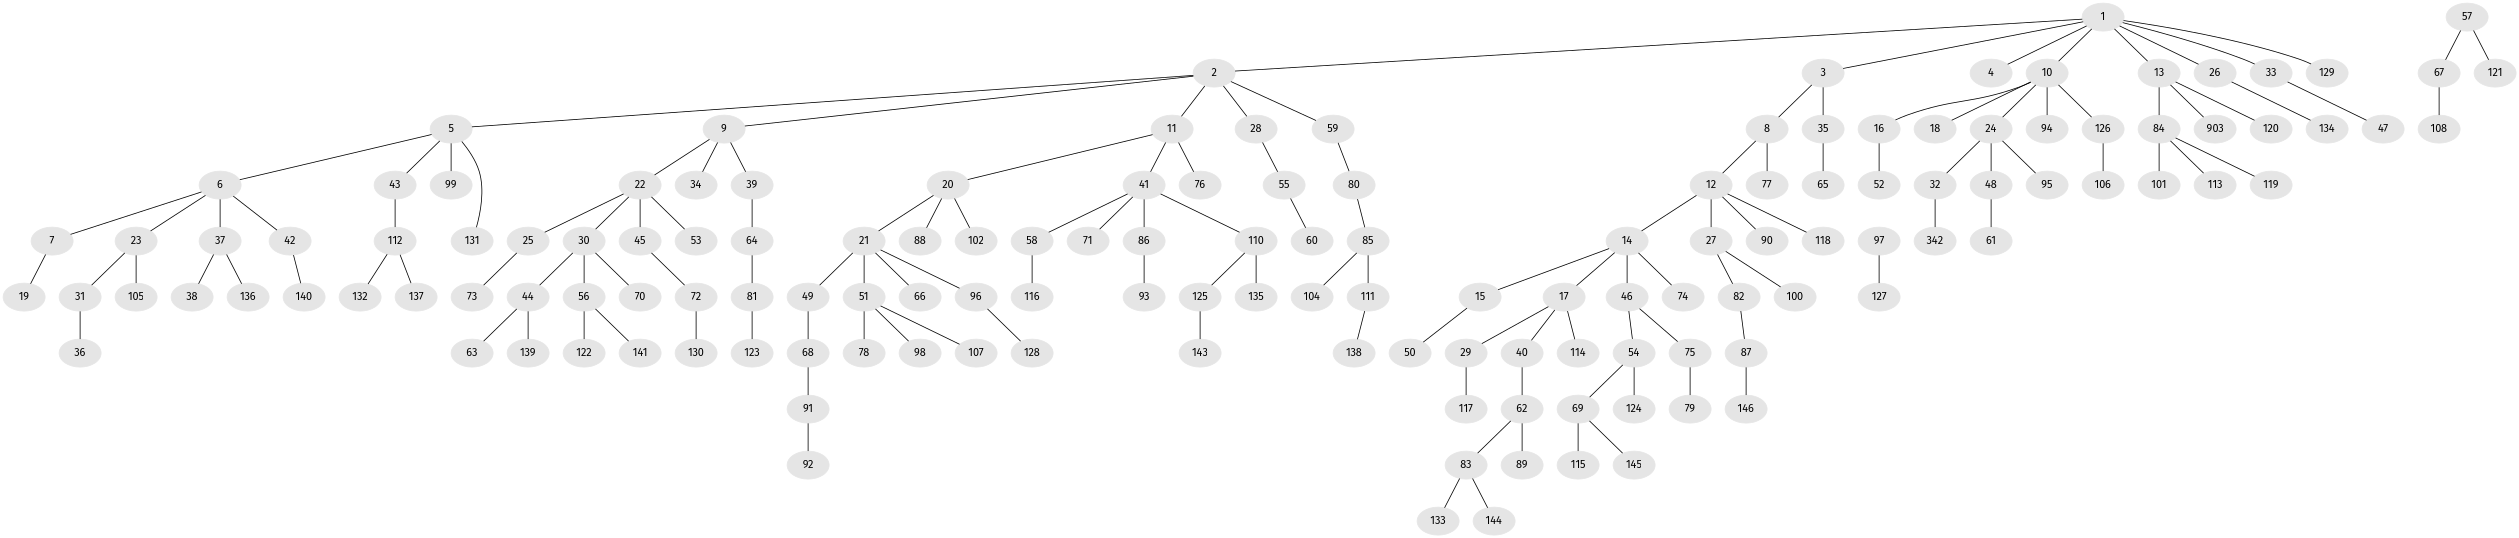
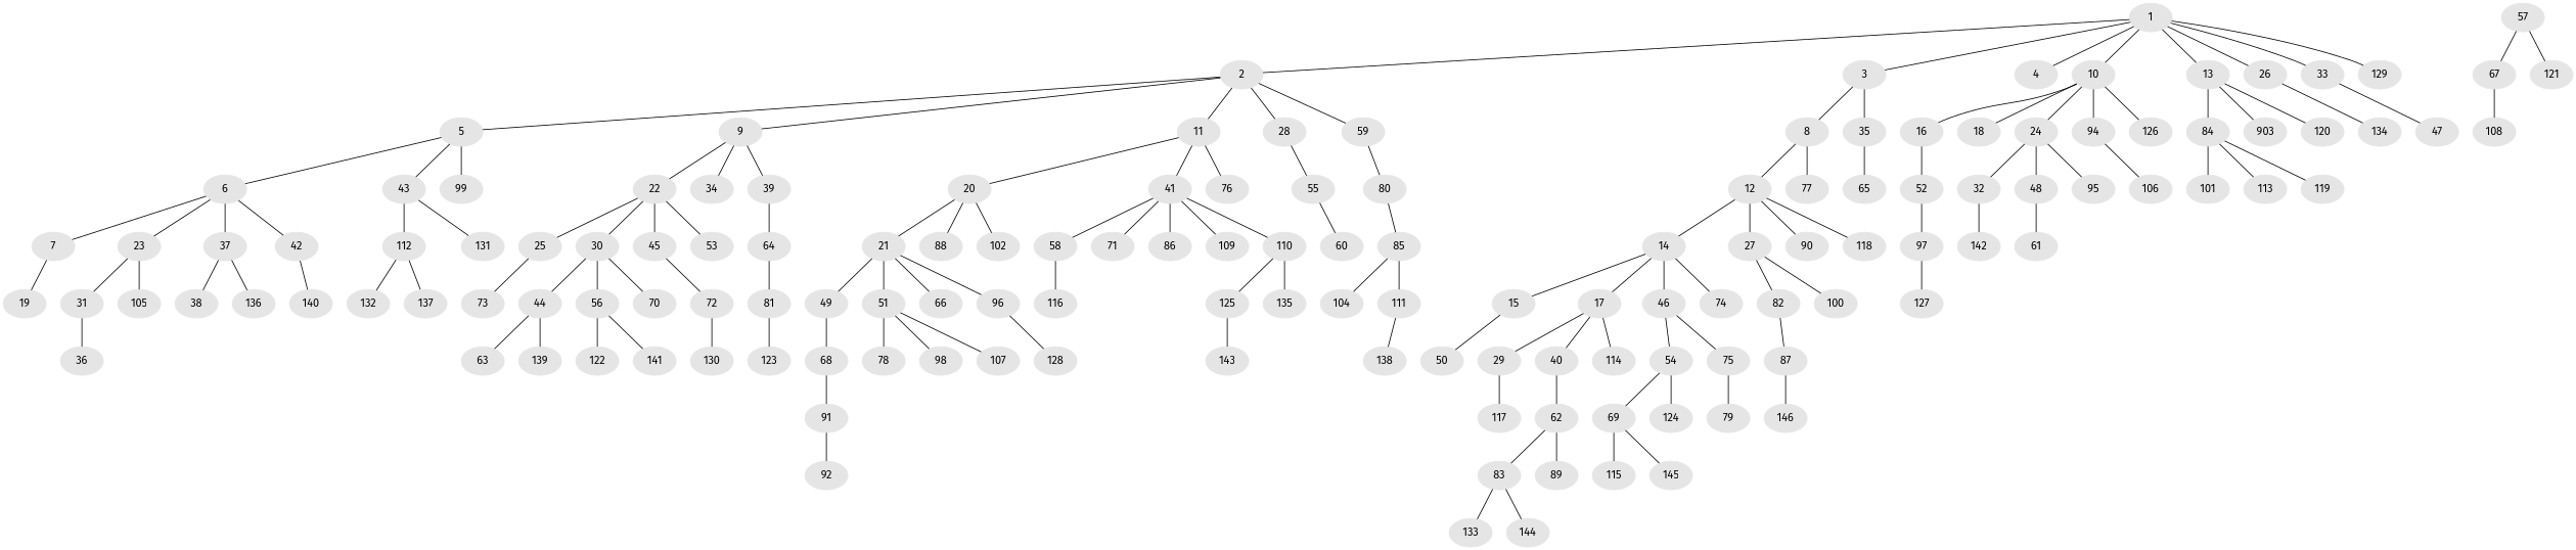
  graph {
    fontname="Fira Sans"
    node [color=gray90 fontname="Fira Sans" style=filled]
    edge [fontname="Fira Sans"]
    1
    2
    3
    4
    10
    13
    26
    33
    129
    5
    9
    11
    28
    59
    8
    35
    16
    18
    24
    94
    126
    84
    n23 [label=903]
    120
    134
    47
    6
    43
    99
    22
    34
    39
    20
    41
    76
    55
    80
    12
    77
    65
    57
    67
    121
    7
    23
    37
    42
    112
    131
    19
    31
    105
    38
    136
    140
    14
    27
    90
    118
    25
    30
    45
    53
    64
    52
    32
    48
    95
    106
    21
    88
    102
    58
    71
    86
+   109
    110
    15
    17
    46
    74
    82
    100
    101
    113
    119
    50
    29
    40
    114
    54
    75
    97
    117
    62
    83
    89
    49
    51
    66
    96
    68
    78
    98
    107
    128
    73
    44
    56
    70
    72
    36
-   142 [label=342]
+   142
    61
    87
    60
    63
    139
    122
    141
    81
    116
-   93
    125
    135
    132
    137
    130
    69
    124
    79
    91
    127
    115
    145
    108
    85
    133
    144
    123
    92
    104
    111
    146
    138
    143
    1 -- 2
    1 -- 3
    1 -- 4
    1 -- 10
    1 -- 13
    1 -- 26
    1 -- 33
    1 -- 129
    2 -- 5
    2 -- 9
    2 -- 11
    2 -- 28
    2 -- 59
    3 -- 8
    3 -- 35
    10 -- 16
    10 -- 18
    10 -- 24
    10 -- 94
    10 -- 126
    13 -- 84
    13 -- n23
    13 -- 120
    26 -- 134
    33 -- 47
    5 -- 6
    5 -- 43
    5 -- 99
    9 -- 22
    9 -- 34
    9 -- 39
    11 -- 20
    11 -- 41
    11 -- 76
    28 -- 55
    59 -- 80
    8 -- 12
    8 -- 77
    35 -- 65
    16 -- 52
    24 -- 32
    24 -- 48
    24 -- 95
-   126 -- 106
+   94 -- 106
    84 -- 101
    84 -- 113
    84 -- 119
    6 -- 7
    6 -- 23
    6 -- 37
    6 -- 42
    43 -- 112
-   5 -- 131
+   43 -- 131
    22 -- 25
    22 -- 30
    22 -- 45
    22 -- 53
    39 -- 64
    20 -- 21
    20 -- 88
    20 -- 102
    41 -- 58
    41 -- 71
    41 -- 86
+   41 -- 109
    41 -- 110
    55 -- 60
    80 -- 85
    12 -- 14
    12 -- 27
    12 -- 90
    12 -- 118
    57 -- 67
    57 -- 121
    67 -- 108
    7 -- 19
    23 -- 31
    23 -- 105
    37 -- 38
    37 -- 136
    42 -- 140
    112 -- 132
    112 -- 137
    31 -- 36
    14 -- 15
    14 -- 17
    14 -- 46
    14 -- 74
    27 -- 82
    27 -- 100
    25 -- 73
    30 -- 44
    30 -- 56
    30 -- 70
    45 -- 72
    64 -- 81
+   52 -- 97
    32 -- 142
    48 -- 61
    21 -- 49
    21 -- 51
    21 -- 66
    21 -- 96
    58 -- 116
-   86 -- 93
    110 -- 125
    110 -- 135
    15 -- 50
    17 -- 29
    17 -- 40
    17 -- 114
    46 -- 54
    46 -- 75
    82 -- 87
    29 -- 117
    40 -- 62
    54 -- 69
    54 -- 124
    75 -- 79
    97 -- 127
    62 -- 83
    62 -- 89
    83 -- 133
    83 -- 144
    49 -- 68
    51 -- 78
    51 -- 98
    51 -- 107
    96 -- 128
    68 -- 91
    44 -- 63
    44 -- 139
    56 -- 122
    56 -- 141
    72 -- 130
    87 -- 146
    81 -- 123
    125 -- 143
    69 -- 115
    69 -- 145
    91 -- 92
    85 -- 104
    85 -- 111
    111 -- 138
  }
